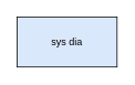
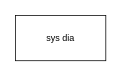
  <mxCell id="0" />
  <mxCell id="1" parent="0" />
- <mxCell id="2" value="sys dia" style="rounded=0;whiteSpace=wrap;html=1;fillColor=#dae8fc;" vertex="1" parent="1"><mxGeometry x="20" y="20" width="120" height="60" as="geometry" /></mxCell>
+ <mxCell id="2" value="sys dia" style="rounded=0;whiteSpace=wrap;html=1;" vertex="1" parent="1"><mxGeometry x="20" y="20" width="120" height="60" as="geometry" /></mxCell>
